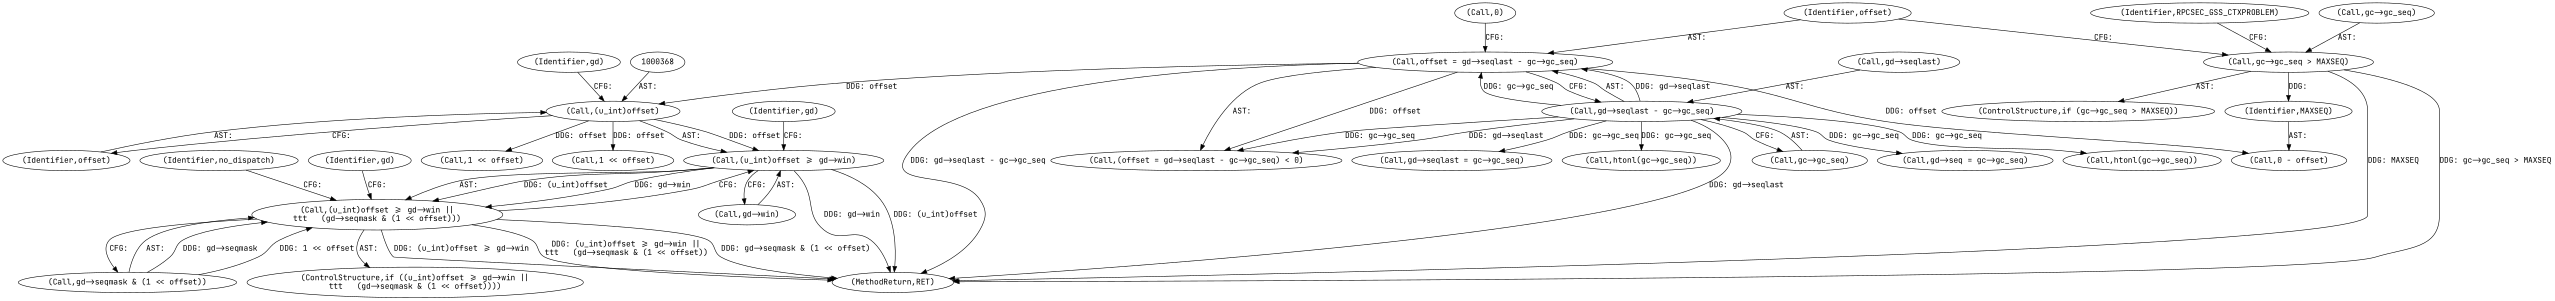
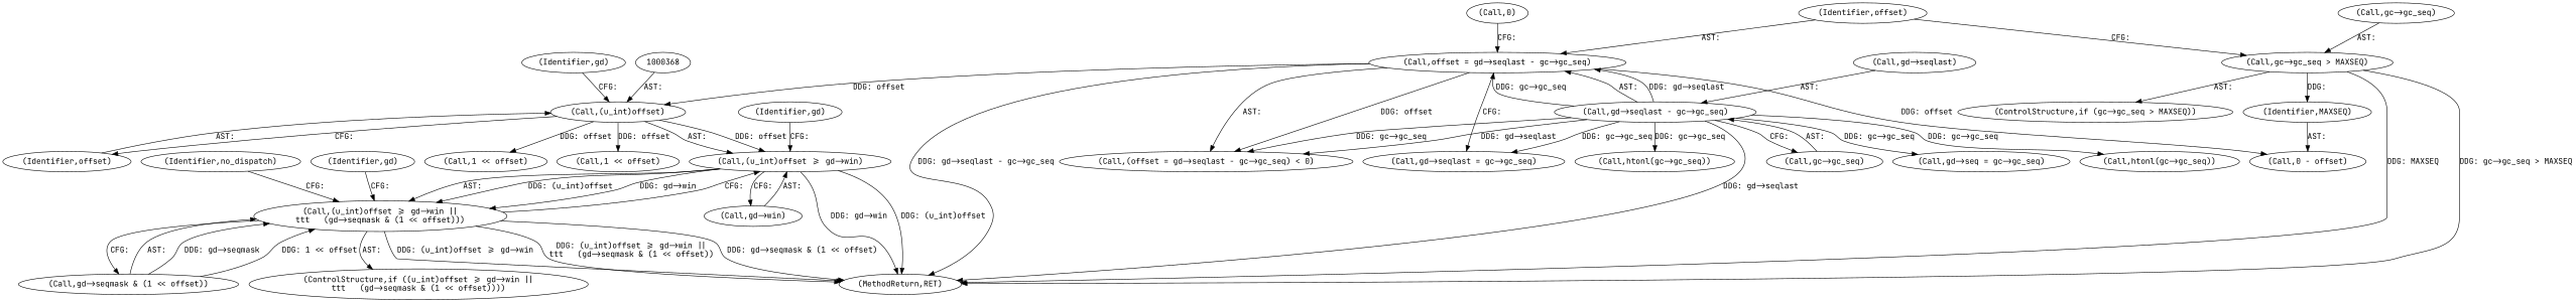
  digraph {
    fontname="JetBrains Mono"
    node [fontname="JetBrains Mono"]
    edge [fontname="JetBrains Mono"]
    n1 [label="(Call,(u_int)offset >= gd->win)"]
    n2 [label="(Call,(u_int)offset >= gd->win ||\n\t\t\t   (gd->seqmask & (1 << offset)))"]
    n3 [label="(Call,gd->win)"]
    n4 [label="(MethodReturn,RET)"]
    n5 [label="(Call,gd->seqmask & (1 << offset))"]
    n6 [label="(ControlStructure,if ((u_int)offset >= gd->win ||\n\t\t\t   (gd->seqmask & (1 << offset))))"]
    n7 [label="(Call,(u_int)offset)"]
    n8 [label="(Identifier,offset)"]
    n9 [label="(Call,1 << offset)"]
    n10 [label="(Call,1 << offset)"]
    n11 [label="(Call,offset = gd->seqlast - gc->gc_seq)"]
    n12 [label="(Call,gd->seqlast - gc->gc_seq)"]
    n13 [label="(Call,(offset = gd->seqlast - gc->gc_seq) < 0)"]
    n14 [label="(Call,0 - offset)"]
    n15 [label="(Call,gd->seq = gc->gc_seq)"]
    n16 [label="(Call,htonl(gc->gc_seq))"]
    n17 [label="(Call,gc->gc_seq)"]
    n18 [label="(Call,gd->seqlast = gc->gc_seq)"]
    n19 [label="(Call,htonl(gc->gc_seq))"]
    n20 [label="(Call,gc->gc_seq > MAXSEQ)"]
    n21 [label="(Identifier,MAXSEQ)"]
    n22 [label="(ControlStructure,if (gc->gc_seq > MAXSEQ))"]
    n23 [label="(Identifier,gd)"]
    n24 [label="(Identifier,no_dispatch)"]
    n25 [label="(Identifier,gd)"]
    n26 [label="(Call,gc->gc_seq)"]
    n27 [label="(Identifier,offset)"]
    n28 [label="(Call,0)"]
-   n29 [label="(Identifier,RPCSEC_GSS_CTXPROBLEM)"]
    n30 [label="(Identifier,gd)"]
    n31 [label="(Call,gd->seqlast)"]
    1000368
    n1 -> n2 [label="AST: "]
    n1 -> n2 [label="DDG: (u_int)offset"]
    n1 -> n2 [label="DDG: gd->win"]
    n1 -> n3 [label="CFG: "]
    n1 -> n4 [label="DDG: gd->win"]
    n1 -> n4 [label="DDG: (u_int)offset"]
    n2 -> n1 [label="CFG: "]
    n2 -> n4 [label="DDG: (u_int)offset >= gd->win ||\n\t\t\t   (gd->seqmask & (1 << offset))"]
    n2 -> n4 [label="DDG: gd->seqmask & (1 << offset)"]
    n2 -> n4 [label="DDG: (u_int)offset >= gd->win"]
    n2 -> n5 [label="CFG: "]
    n2 -> n6 [label="AST: "]
    n3 -> n1 [label="AST: "]
    n5 -> n2 [label="AST: "]
    n5 -> n2 [label="DDG: gd->seqmask"]
    n5 -> n2 [label="DDG: 1 << offset"]
    n7 -> n1 [label="AST: "]
    n7 -> n1 [label="DDG: offset"]
    n7 -> n8 [label="CFG: "]
    n7 -> n9 [label="DDG: offset"]
    n7 -> n10 [label="DDG: offset"]
    n8 -> n7 [label="AST: "]
    n11 -> n4 [label="DDG: gd->seqlast - gc->gc_seq"]
    n11 -> n7 [label="DDG: offset"]
-   n11 -> n12 [label="CFG: "]
+   n11 -> n18 [label="CFG: "]
    n11 -> n13 [label="AST: "]
    n11 -> n13 [label="DDG: offset"]
    n11 -> n14 [label="DDG: offset"]
    n12 -> n4 [label="DDG: gd->seqlast"]
    n12 -> n11 [label="AST: "]
    n12 -> n11 [label="DDG: gd->seqlast"]
    n12 -> n11 [label="DDG: gc->gc_seq"]
    n12 -> n13 [label="DDG: gd->seqlast"]
    n12 -> n13 [label="DDG: gc->gc_seq"]
    n12 -> n15 [label="DDG: gc->gc_seq"]
    n12 -> n16 [label="DDG: gc->gc_seq"]
    n12 -> n17 [label="CFG: "]
    n12 -> n18 [label="DDG: gc->gc_seq"]
    n12 -> n19 [label="DDG: gc->gc_seq"]
    n17 -> n12 [label="AST: "]
    n20 -> n4 [label="DDG: gc->gc_seq > MAXSEQ"]
    n20 -> n4 [label="DDG: MAXSEQ"]
    n20 -> n21 [label="DDG: "]
    n20 -> n22 [label="AST: "]
    n21 -> n14 [label="AST: "]
    n23 -> n1 [label="CFG: "]
    n24 -> n2 [label="CFG: "]
    n25 -> n7 [label="CFG: "]
    n26 -> n20 [label="AST: "]
    n27 -> n11 [label="AST: "]
    n27 -> n20 [label="CFG: "]
    n28 -> n11 [label="CFG: "]
-   n29 -> n20 [label="CFG: "]
    n30 -> n2 [label="CFG: "]
    n31 -> n12 [label="AST: "]
    1000368 -> n7 [label="AST: "]
  }
